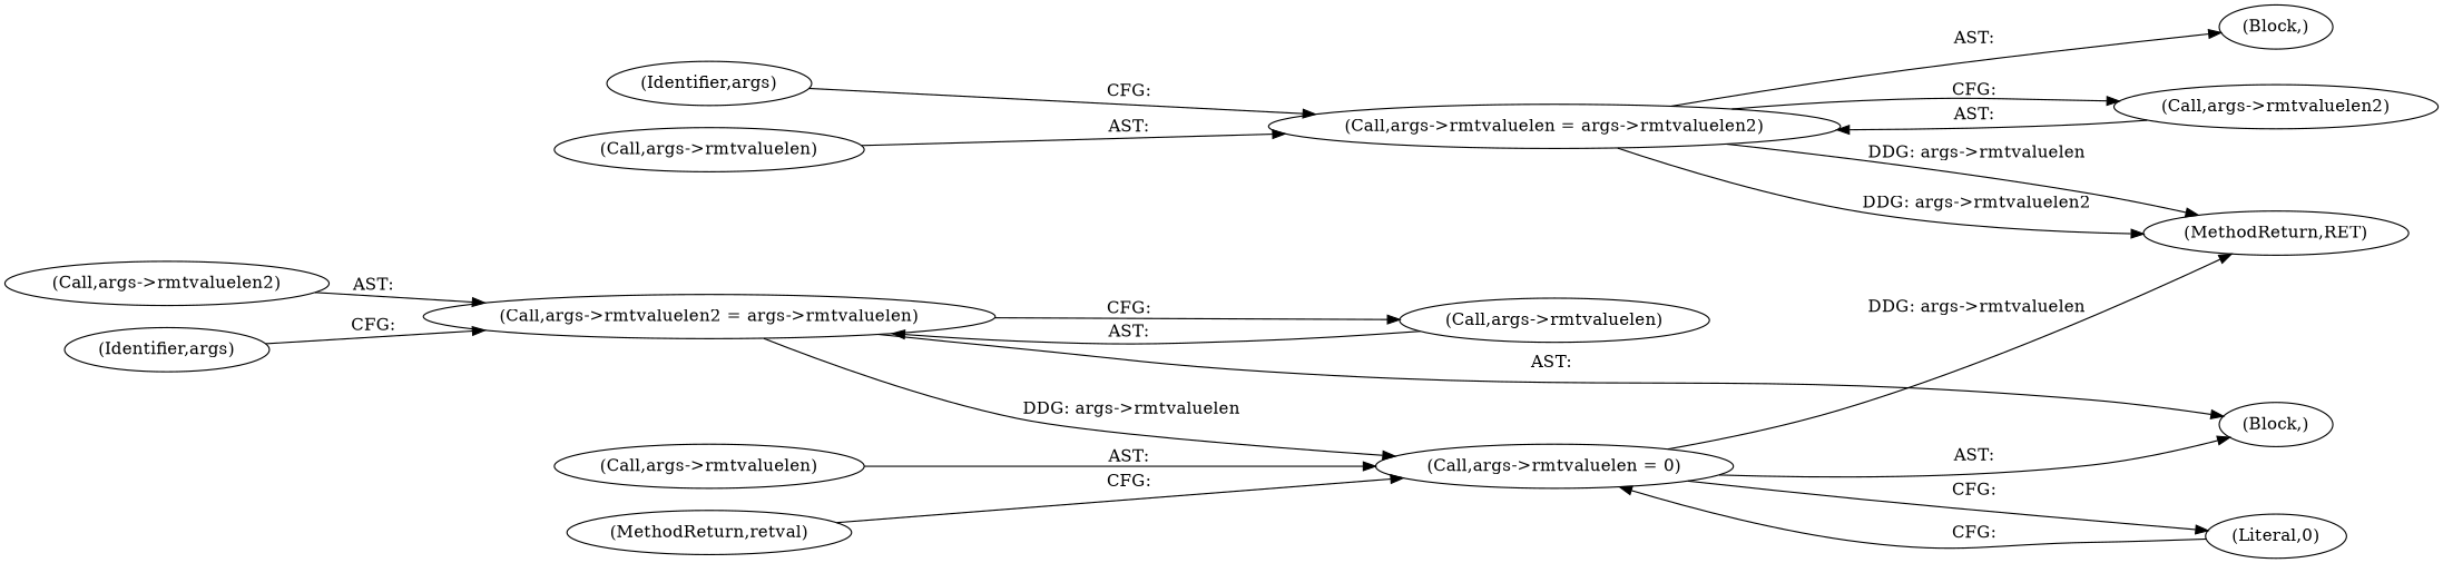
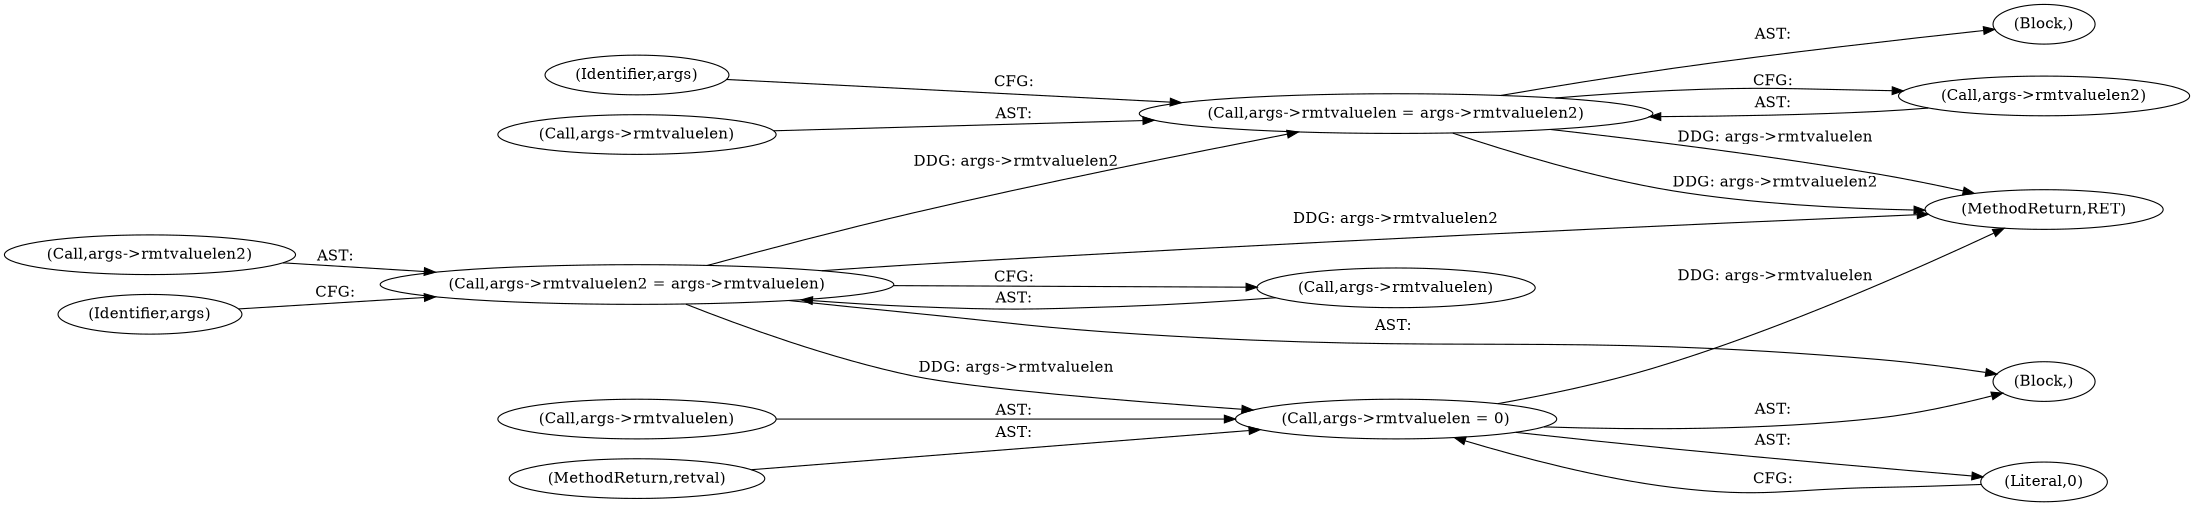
  digraph {
    rankdir=LR
    n1 [label="(Call,args->rmtvaluelen = args->rmtvaluelen2)"]
    n2 [label="(Block,)"]
    n3 [label="(MethodReturn,RET)"]
    n4 [label="(Call,args->rmtvaluelen2)"]
    n5 [label="(Call,args->rmtvaluelen2 = args->rmtvaluelen)"]
    n6 [label="(Call,args->rmtvaluelen)"]
    n7 [label="(Block,)"]
    n8 [label="(Call,args->rmtvaluelen = 0)"]
    n9 [label="(Literal,0)"]
    n10 [label="(Call,args->rmtvaluelen2)"]
    n11 [label="(Identifier,args)"]
    n12 [label="(MethodReturn,retval)"]
    n13 [label="(Call,args->rmtvaluelen)"]
    n14 [label="(Identifier,args)"]
    n15 [label="(Call,args->rmtvaluelen)"]
    n1 -> n2 [label="AST: "]
    n1 -> n3 [label="DDG: args->rmtvaluelen2"]
    n1 -> n3 [label="DDG: args->rmtvaluelen"]
    n1 -> n4 [label="CFG: "]
    n4 -> n1 [label="AST: "]
+   n5 -> n1 [label="DDG: args->rmtvaluelen2"]
+   n5 -> n3 [label="DDG: args->rmtvaluelen2"]
    n5 -> n6 [label="CFG: "]
    n5 -> n7 [label="AST: "]
    n5 -> n8 [label="DDG: args->rmtvaluelen"]
    n6 -> n5 [label="AST: "]
    n8 -> n3 [label="DDG: args->rmtvaluelen"]
    n8 -> n7 [label="AST: "]
-   n8 -> n9 [label="CFG: "]
+   n8 -> n9 [label="AST: "]
    n9 -> n8 [label="CFG: "]
    n10 -> n5 [label="AST: "]
    n11 -> n1 [label="CFG: "]
-   n12 -> n8 [label="CFG: "]
+   n12 -> n8 [label="AST: "]
    n13 -> n1 [label="AST: "]
    n14 -> n5 [label="CFG: "]
    n15 -> n8 [label="AST: "]
  }
